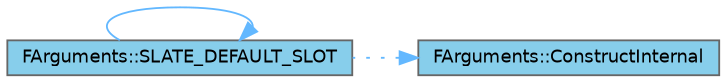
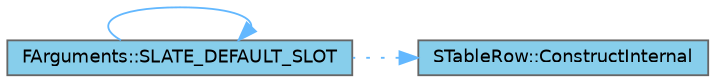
  digraph {
    rankdir=RL
    node [fillcolor=skyblue fontname=Helvetica fontsize=10 shape=box style=filled]
    edge [color=steelblue1 dir=back fontname=Helvetica fontsize=10 labelfontname=Helvetica labelfontsize=10]
-   n1 [color=gray40 fontcolor=black height=0.2 label="FArguments::ConstructInternal" width=0.4]
+   n1 [color=gray40 fontcolor=black height=0.2 label="STableRow::ConstructInternal" width=0.4]
    n2 [color=grey40 height=0.2 label="FArguments::SLATE_DEFAULT_SLOT" width=0.4]
    n1 -> n2 [style=dotted]
    n2 -> n2 [style=solid]
  }
